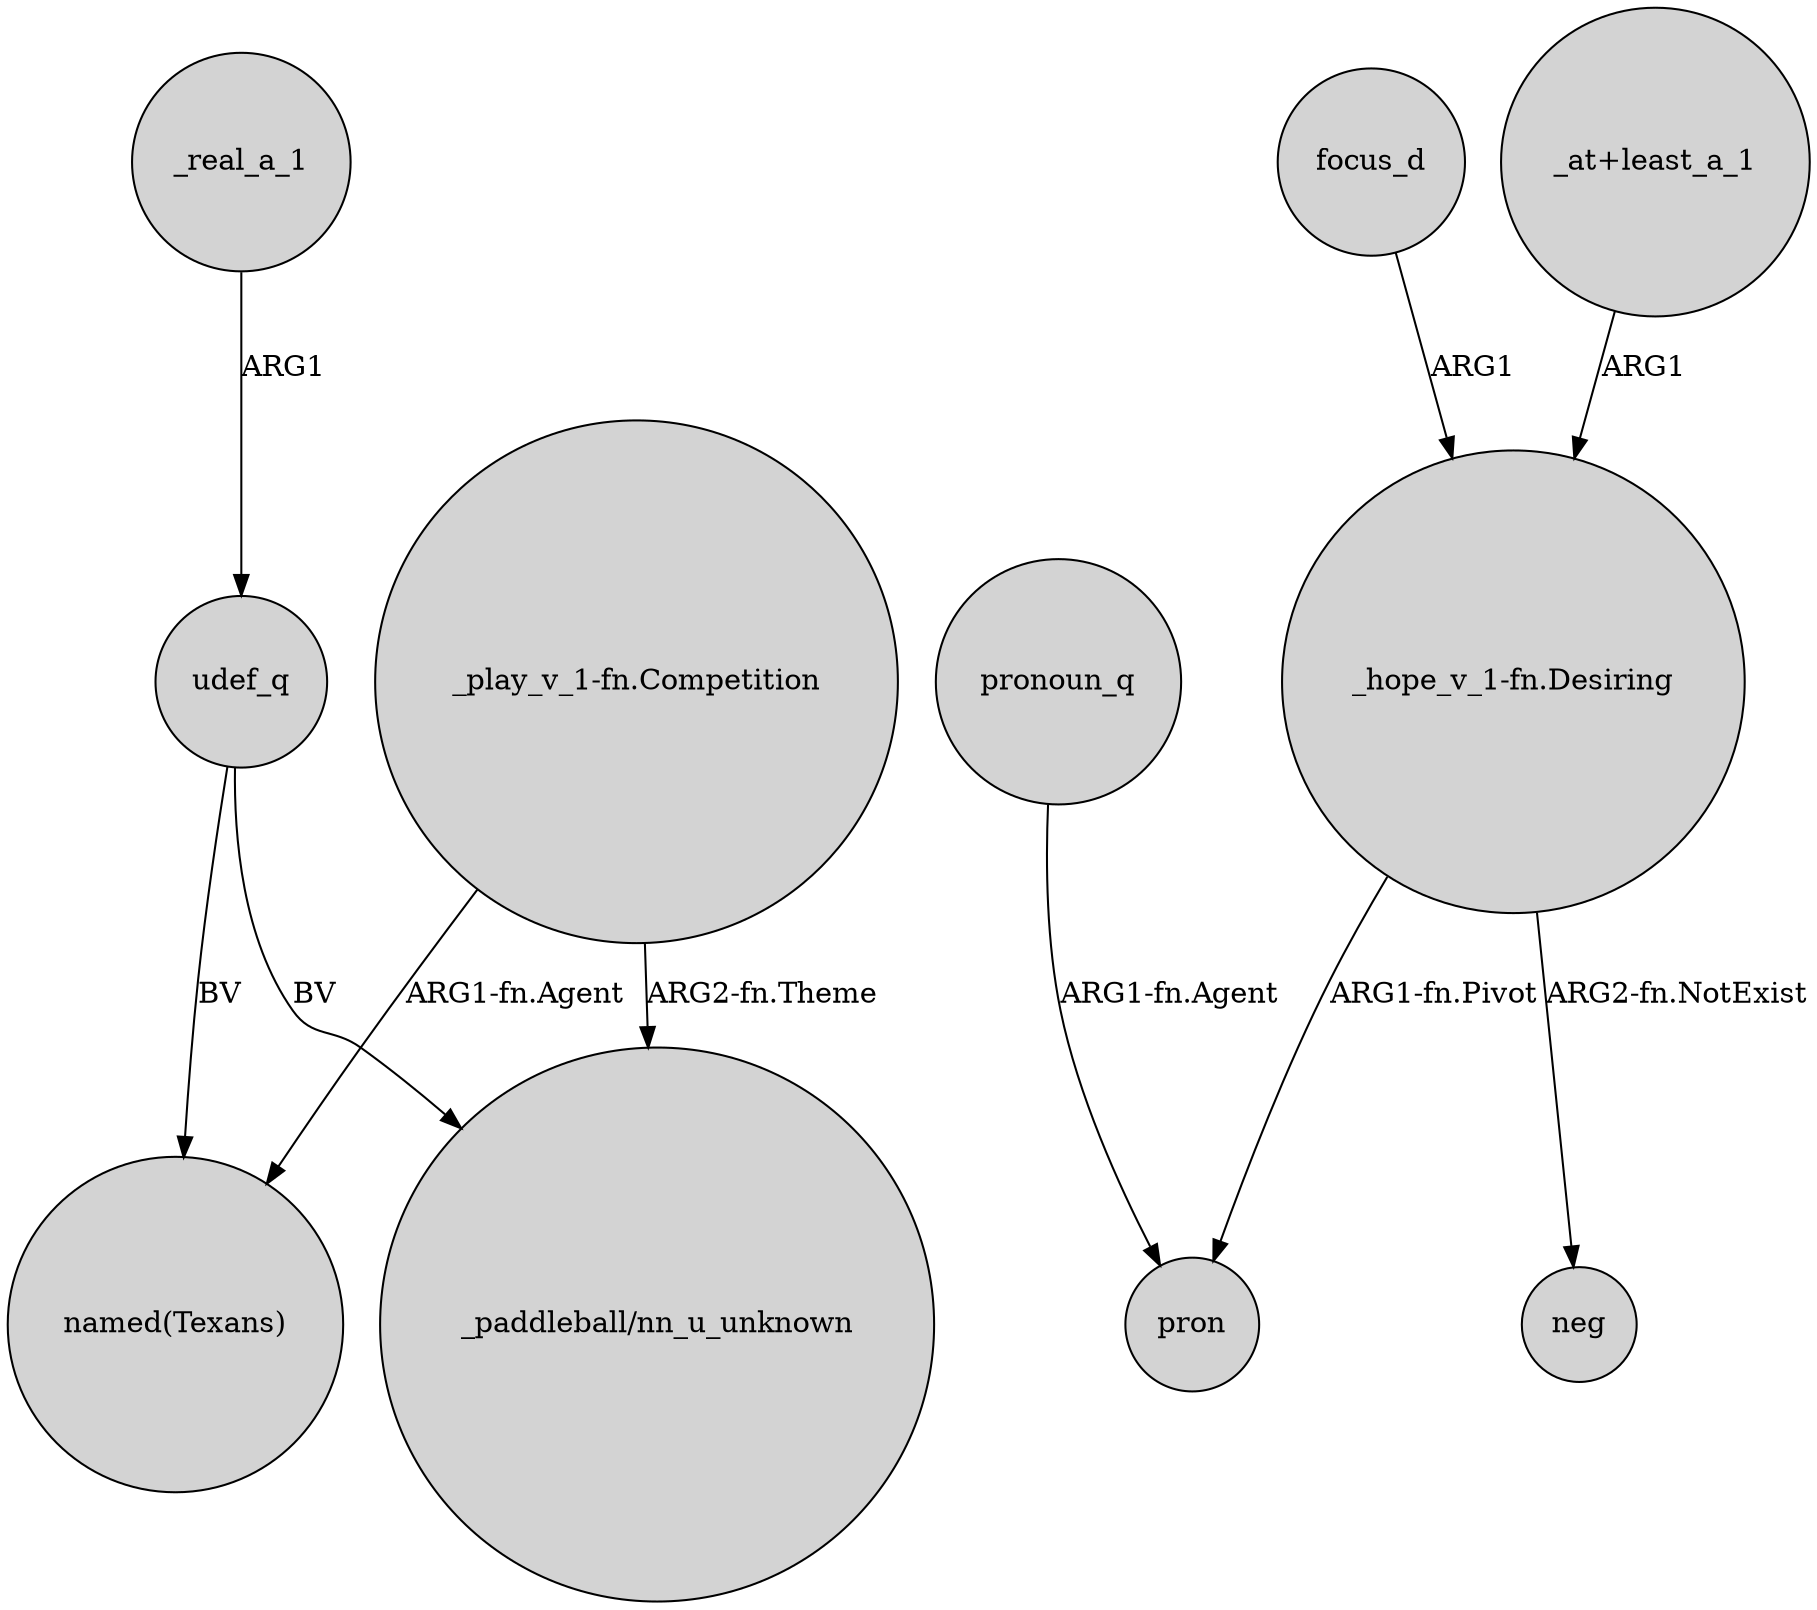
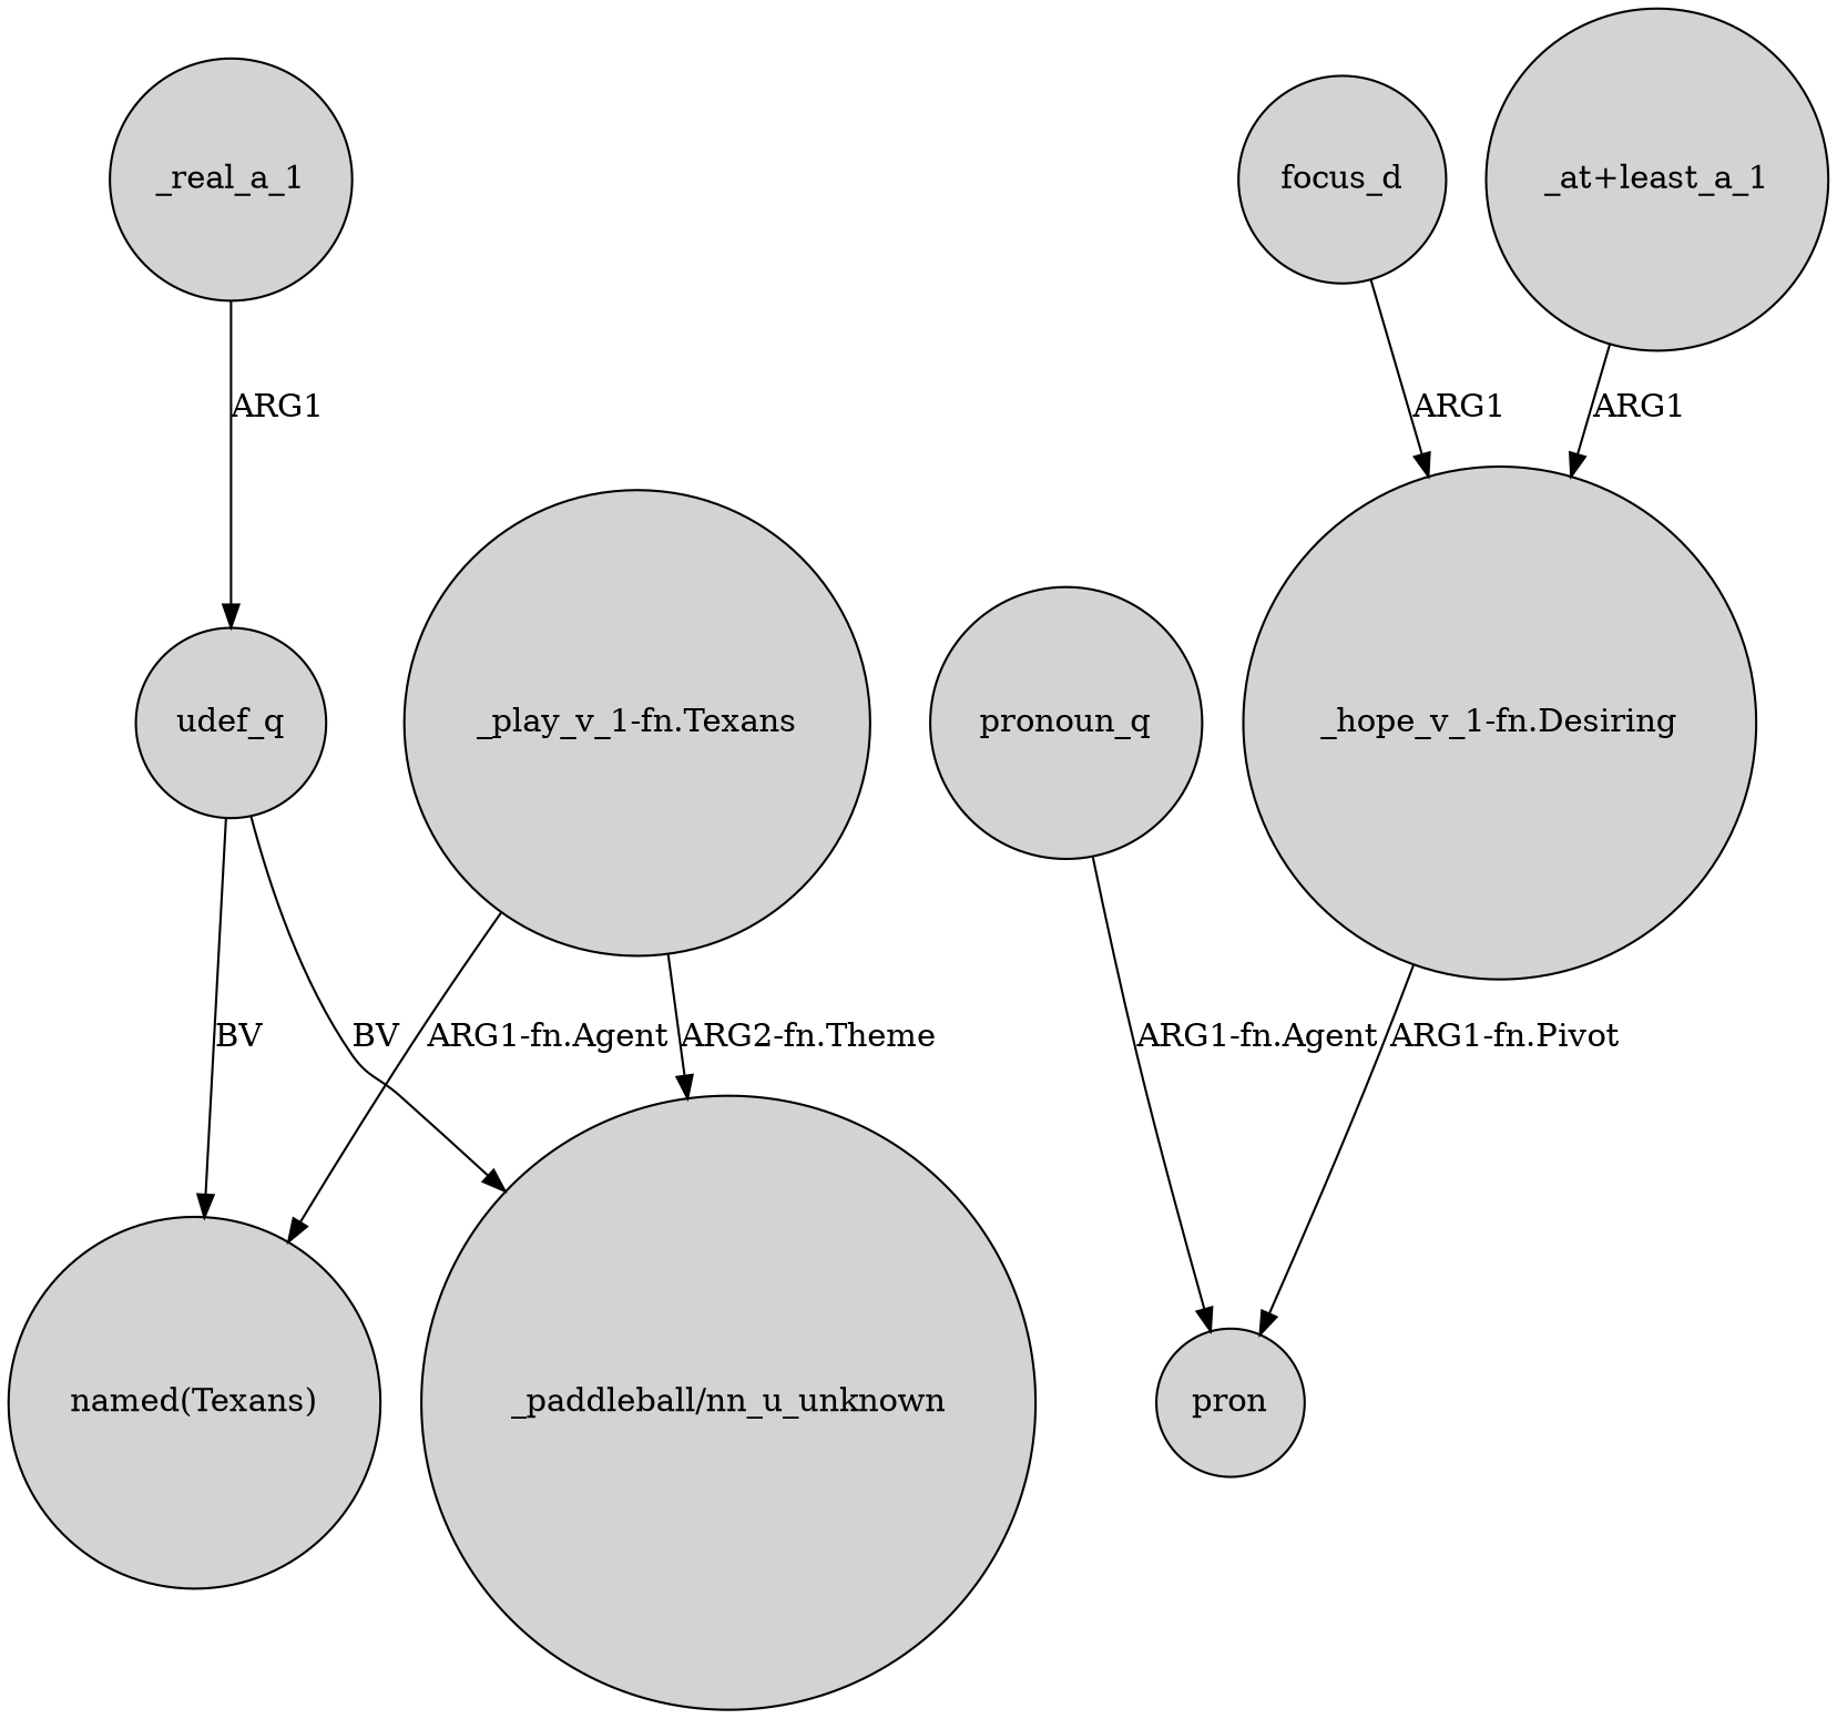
  digraph {
    node [shape=circle style=filled]
    udef_q
    "named(Texans)"
    "_paddleball/nn_u_unknown"
    "_hope_v_1-fn.Desiring"
    pron
-   neg
-   "_play_v_1-fn.Competition"
+   "_play_v_1-fn.Competition" [label="_play_v_1-fn.Texans"]
    pronoun_q
    focus_d
    "_at+least_a_1"
    _real_a_1
    udef_q -> "named(Texans)" [label=BV]
    udef_q -> "_paddleball/nn_u_unknown" [label=BV]
    "_hope_v_1-fn.Desiring" -> pron [label="ARG1-fn.Pivot"]
-   "_hope_v_1-fn.Desiring" -> neg [label="ARG2-fn.NotExist"]
    "_play_v_1-fn.Competition" -> "named(Texans)" [label="ARG1-fn.Agent"]
    "_play_v_1-fn.Competition" -> "_paddleball/nn_u_unknown" [label="ARG2-fn.Theme"]
    pronoun_q -> pron [label="ARG1-fn.Agent"]
    focus_d -> "_hope_v_1-fn.Desiring" [label=ARG1]
    "_at+least_a_1" -> "_hope_v_1-fn.Desiring" [label=ARG1]
    _real_a_1 -> udef_q [label=ARG1]
  }
